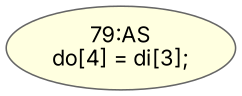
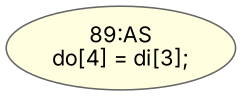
  strict digraph {
    fontname=Inter
-   n1 [ast="<pyverilog.vparser.ast.Assign object at 0x7fa560c83450>" def_var="['do']" fillcolor=lightyellow label="79:AS\ndo[4] = di[3];" statements="[]" style=filled typ=Assign use_var="['di']" color=gray40 fontname=Inter]
+   n1 [ast="<pyverilog.vparser.ast.Assign object at 0x7fa560c83450>" def_var="['do']" fillcolor=lightyellow label="89:AS\ndo[4] = di[3];" statements="[]" style=filled typ=Assign use_var="['di']" color=gray40 fontname=Inter]
  }
